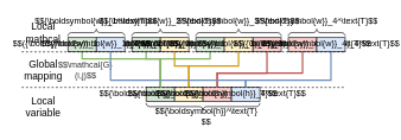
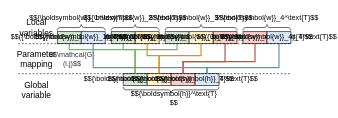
  <mxCell id="0" />
  <mxCell id="1" parent="0" />
  <mxCell id="2" value="$$\mathcal{G}(i,j)$$" style="text;html=1;align=center;verticalAlign=middle;whiteSpace=wrap;rounded=0;shadow=0;fillColor=none;fontColor=#333333;imageVerticalAlign=middle;labelPosition=center;verticalLabelPosition=middle;" parent="1" vertex="1"><mxGeometry x="100" y="88" width="40" height="20" as="geometry" /></mxCell>
  <mxCell id="3" value="$${\boldsymbol{h}}_1^\text{T}$$" style="rounded=0;whiteSpace=wrap;html=1;strokeWidth=1;spacingBottom=3;fillColor=#d5e8d4;strokeColor=#000000;" parent="1" vertex="1"><mxGeometry x="205" y="122" width="40" height="20" as="geometry" /></mxCell>
  <mxCell id="4" value="$${\boldsymbol{h}}_2^\text{T}$$" style="rounded=0;whiteSpace=wrap;html=1;strokeWidth=1;spacingBottom=3;fillColor=#fff2cc;strokeColor=#000000;" parent="1" vertex="1"><mxGeometry x="245" y="122" width="40" height="20" as="geometry" /></mxCell>
  <mxCell id="5" value="$${\boldsymbol{h}}_3^\text{T}$$" style="rounded=0;whiteSpace=wrap;html=1;strokeWidth=1;spacingBottom=3;fillColor=#f8cecc;strokeColor=#000000;" parent="1" vertex="1"><mxGeometry x="285" y="122" width="40" height="20" as="geometry" /></mxCell>
  <mxCell id="6" value="$${\boldsymbol{h}}_4^\text{T}$$" style="rounded=0;whiteSpace=wrap;html=1;strokeWidth=1;spacingBottom=3;fillColor=#dae8fc;strokeColor=#000000;" parent="1" vertex="1"><mxGeometry x="325" y="122" width="40" height="20" as="geometry" /></mxCell>
  <mxCell id="7" value="$${\boldsymbol{h}}^\text{T}&lt;br&gt;$$" style="rounded=0;whiteSpace=wrap;html=1;strokeColor=none;fillColor=none;spacingBottom=3;" parent="1" vertex="1"><mxGeometry x="270" y="154" width="40" height="20" as="geometry" /></mxCell>
  <mxCell id="8" style="edgeStyle=orthogonalEdgeStyle;rounded=0;orthogonalLoop=1;jettySize=auto;html=1;exitX=0.5;exitY=1;exitDx=0;exitDy=0;entryX=0.5;entryY=0;entryDx=0;entryDy=0;shadow=0;fontSize=10;endArrow=none;endFill=0;strokeColor=#82b366;strokeWidth=2;fillColor=#d5e8d4;" parent="1" source="9" target="3" edge="1"><mxGeometry relative="1" as="geometry"><Array as="points"><mxPoint x="205" y="82" /><mxPoint x="225" y="82" /></Array></mxGeometry></mxCell>
  <mxCell id="9" value="$$({\boldsymbol{w}}_2)_1^\text{T}$$" style="rounded=0;whiteSpace=wrap;html=1;fillColor=#d5e8d4;spacingBottom=3;strokeColor=#000000;" parent="1" vertex="1"><mxGeometry x="185" y="52" width="40" height="20" as="geometry" /></mxCell>
  <mxCell id="10" style="edgeStyle=orthogonalEdgeStyle;rounded=0;orthogonalLoop=1;jettySize=auto;html=1;exitX=0.5;exitY=1;exitDx=0;exitDy=0;shadow=0;fontSize=10;endArrow=none;endFill=0;strokeColor=#d79b00;strokeWidth=2;fillColor=#ffe6cc;" parent="1" source="11" target="4" edge="1"><mxGeometry relative="1" as="geometry"><Array as="points"><mxPoint x="245" y="92" /><mxPoint x="265" y="92" /></Array></mxGeometry></mxCell>
  <mxCell id="11" value="$$({\boldsymbol{w}}_2)_2^\text{T}$$" style="rounded=0;whiteSpace=wrap;html=1;fillColor=#fff2cc;spacingBottom=3;strokeColor=#000000;" parent="1" vertex="1"><mxGeometry x="225" y="52" width="40" height="20" as="geometry" /></mxCell>
  <mxCell id="12" style="edgeStyle=orthogonalEdgeStyle;rounded=0;orthogonalLoop=1;jettySize=auto;html=1;exitX=0.5;exitY=1;exitDx=0;exitDy=0;shadow=0;fontSize=10;endArrow=none;endFill=0;strokeColor=#82b366;strokeWidth=2;fillColor=#d5e8d4;" parent="1" source="13" target="3" edge="1"><mxGeometry relative="1" as="geometry"><Array as="points"><mxPoint x="295" y="82" /><mxPoint x="225" y="82" /></Array></mxGeometry></mxCell>
  <mxCell id="13" value="$$({\boldsymbol{w}}_3)_1^\text{T}$$" style="rounded=0;whiteSpace=wrap;html=1;fillColor=#d5e8d4;spacingBottom=3;strokeColor=#000000;" parent="1" vertex="1"><mxGeometry x="275" y="52" width="40" height="20" as="geometry" /></mxCell>
  <mxCell id="14" style="edgeStyle=orthogonalEdgeStyle;rounded=0;orthogonalLoop=1;jettySize=auto;html=1;exitX=0.5;exitY=1;exitDx=0;exitDy=0;shadow=0;fontSize=10;endArrow=none;endFill=0;strokeColor=#b85450;strokeWidth=2;fillColor=#f8cecc;" parent="1" source="15" target="5" edge="1"><mxGeometry relative="1" as="geometry"><Array as="points"><mxPoint x="375" y="102" /><mxPoint x="305" y="102" /></Array></mxGeometry></mxCell>
  <mxCell id="15" value="$$({\boldsymbol{w}}_3)_3^\text{T}$$" style="rounded=0;whiteSpace=wrap;html=1;fillColor=#f8cecc;spacingBottom=3;strokeColor=#000000;" parent="1" vertex="1"><mxGeometry x="355" y="52" width="40" height="20" as="geometry" /></mxCell>
  <mxCell id="16" style="edgeStyle=orthogonalEdgeStyle;rounded=0;orthogonalLoop=1;jettySize=auto;html=1;exitX=0.5;exitY=1;exitDx=0;exitDy=0;entryX=0.5;entryY=0;entryDx=0;entryDy=0;shadow=0;fontSize=10;endArrow=none;endFill=0;strokeColor=#d79b00;strokeWidth=2;fillColor=#ffe6cc;" parent="1" source="17" target="4" edge="1"><mxGeometry relative="1" as="geometry"><mxPoint x="335" y="68" as="sourcePoint" /><mxPoint x="265" y="108" as="targetPoint" /><Array as="points"><mxPoint x="335" y="92" /><mxPoint x="265" y="92" /></Array></mxGeometry></mxCell>
  <mxCell id="17" value="$$({\boldsymbol{w}}_3)_2^\text{T}$$" style="rounded=0;whiteSpace=wrap;html=1;fillColor=#fff2cc;spacingBottom=3;strokeColor=#000000;" parent="1" vertex="1"><mxGeometry x="315" y="52" width="40" height="20" as="geometry" /></mxCell>
  <mxCell id="18" style="edgeStyle=orthogonalEdgeStyle;rounded=0;orthogonalLoop=1;jettySize=auto;html=1;exitX=0.5;exitY=1;exitDx=0;exitDy=0;entryX=0.5;entryY=0;entryDx=0;entryDy=0;shadow=0;fontSize=10;endArrow=none;endFill=0;strokeColor=#b85450;strokeWidth=2;fillColor=#f8cecc;" parent="1" source="19" target="5" edge="1"><mxGeometry relative="1" as="geometry"><Array as="points"><mxPoint x="425" y="102" /><mxPoint x="305" y="102" /></Array></mxGeometry></mxCell>
  <mxCell id="19" value="$$({\boldsymbol{w}}_4)_3^\text{T}$$" style="rounded=0;whiteSpace=wrap;html=1;fillColor=#f8cecc;spacingBottom=3;strokeColor=#000000;" parent="1" vertex="1"><mxGeometry x="405" y="52" width="40" height="20" as="geometry" /></mxCell>
  <mxCell id="20" style="edgeStyle=orthogonalEdgeStyle;rounded=0;orthogonalLoop=1;jettySize=auto;html=1;exitX=0.5;exitY=1;exitDx=0;exitDy=0;entryX=0.5;entryY=0;entryDx=0;entryDy=0;shadow=0;fontSize=10;strokeColor=#6c8ebf;strokeWidth=2;endArrow=none;endFill=0;fillColor=#dae8fc;" parent="1" source="21" target="6" edge="1"><mxGeometry relative="1" as="geometry"><Array as="points"><mxPoint x="465" y="112" /><mxPoint x="345" y="112" /></Array></mxGeometry></mxCell>
  <mxCell id="21" value="$$({\boldsymbol{w}}_4)_4^\text{T}$$" style="rounded=0;whiteSpace=wrap;html=1;fillColor=#dae8fc;spacingBottom=3;strokeColor=#000000;" parent="1" vertex="1"><mxGeometry x="445" y="52" width="40" height="20" as="geometry" /></mxCell>
  <mxCell id="22" style="edgeStyle=orthogonalEdgeStyle;rounded=0;orthogonalLoop=1;jettySize=auto;html=1;exitX=0.5;exitY=1;exitDx=0;exitDy=0;entryX=0.5;entryY=0;entryDx=0;entryDy=0;shadow=0;fontSize=10;endArrow=none;endFill=0;strokeColor=#82b366;strokeWidth=2;fillColor=#d5e8d4;" parent="1" source="23" target="3" edge="1"><mxGeometry relative="1" as="geometry"><Array as="points"><mxPoint x="115" y="82" /><mxPoint x="225" y="82" /></Array></mxGeometry></mxCell>
  <mxCell id="23" value="$$({\boldsymbol{w}}_1)_1^\text{T}$$" style="rounded=0;whiteSpace=wrap;html=1;fillColor=#d5e8d4;spacingBottom=3;strokeColor=#000000;" parent="1" vertex="1"><mxGeometry x="95" y="52" width="40" height="20" as="geometry" /></mxCell>
  <mxCell id="24" value="$${\boldsymbol{w}}_1^\text{T}$$" style="rounded=0;whiteSpace=wrap;html=1;fillColor=none;strokeColor=none;spacingBottom=3;" parent="1" vertex="1"><mxGeometry x="115" y="20" width="40" height="20" as="geometry" /></mxCell>
  <mxCell id="25" value="$${\boldsymbol{w}}_2^\text{T}$$" style="rounded=0;whiteSpace=wrap;html=1;fillColor=none;strokeColor=none;spacingBottom=3;" parent="1" vertex="1"><mxGeometry x="205" y="20" width="40" height="20" as="geometry" /></mxCell>
  <mxCell id="26" value="$${\boldsymbol{w}}_3^\text{T}$$" style="rounded=0;whiteSpace=wrap;html=1;fillColor=none;strokeColor=none;spacingBottom=3;" parent="1" vertex="1"><mxGeometry x="315" y="20" width="40" height="20" as="geometry" /></mxCell>
  <mxCell id="27" value="$${\boldsymbol{w}}_4^\text{T}$$" style="rounded=0;whiteSpace=wrap;html=1;fillColor=none;strokeColor=none;spacingBottom=3;" parent="1" vertex="1"><mxGeometry x="425" y="20" width="40" height="20" as="geometry" /></mxCell>
  <mxCell id="28" style="edgeStyle=orthogonalEdgeStyle;rounded=0;orthogonalLoop=1;jettySize=auto;html=1;exitX=0.5;exitY=1;exitDx=0;exitDy=0;entryX=0.5;entryY=0;entryDx=0;entryDy=0;shadow=0;fontSize=10;endArrow=none;endFill=0;strokeColor=#6c8ebf;strokeWidth=2;fillColor=#dae8fc;" parent="1" source="29" target="6" edge="1"><mxGeometry relative="1" as="geometry"><Array as="points"><mxPoint x="155" y="112" /><mxPoint x="345" y="112" /></Array></mxGeometry></mxCell>
  <mxCell id="29" value="$$({\boldsymbol{w}}_1)_4^\text{T}$$" style="rounded=0;whiteSpace=wrap;html=1;fillColor=#dae8fc;spacingBottom=3;strokeColor=#000000;" parent="1" vertex="1"><mxGeometry x="135" y="52" width="40" height="20" as="geometry" /></mxCell>
- <mxCell id="30" value="Local&lt;br&gt;mathcal" style="text;html=1;align=center;verticalAlign=middle;resizable=0;points=[];autosize=1;strokeColor=none;fillColor=none;fontSize=14;" parent="1" vertex="1"><mxGeometry x="25" y="25" width="70" height="40" as="geometry" /></mxCell>
- <mxCell id="31" value="Local&lt;br&gt;variable" style="text;html=1;align=center;verticalAlign=middle;resizable=0;points=[];autosize=1;strokeColor=none;fillColor=none;fontSize=14;" parent="1" vertex="1"><mxGeometry x="30" y="129" width="60" height="40" as="geometry" /></mxCell>
+ <mxCell id="30" value="Local&lt;br&gt;variables" style="text;html=1;align=center;verticalAlign=middle;resizable=0;points=[];autosize=1;strokeColor=none;fillColor=none;fontSize=14;" parent="1" vertex="1"><mxGeometry x="25" y="25" width="70" height="40" as="geometry" /></mxCell>
+ <mxCell id="31" value="Global&lt;br&gt;variable" style="text;html=1;align=center;verticalAlign=middle;resizable=0;points=[];autosize=1;strokeColor=none;fillColor=none;fontSize=14;" parent="1" vertex="1"><mxGeometry x="30" y="129" width="60" height="40" as="geometry" /></mxCell>
  <mxCell id="32" value="" style="verticalLabelPosition=bottom;shadow=0;dashed=0;align=center;html=1;verticalAlign=top;strokeWidth=1;shape=mxgraph.mockup.markup.curlyBrace;strokeColor=#050505;fontSize=10;fillColor=none;" parent="1" vertex="1"><mxGeometry x="95" y="40" width="80" height="10" as="geometry" /></mxCell>
  <mxCell id="33" value="" style="verticalLabelPosition=bottom;shadow=0;dashed=0;align=center;html=1;verticalAlign=top;strokeWidth=1;shape=mxgraph.mockup.markup.curlyBrace;strokeColor=#050505;fontSize=10;fillColor=none;" parent="1" vertex="1"><mxGeometry x="185" y="40" width="80" height="10" as="geometry" /></mxCell>
  <mxCell id="34" value="" style="verticalLabelPosition=bottom;shadow=0;dashed=0;align=center;html=1;verticalAlign=top;strokeWidth=1;shape=mxgraph.mockup.markup.curlyBrace;strokeColor=#050505;fontSize=10;fillColor=none;" parent="1" vertex="1"><mxGeometry x="275" y="40" width="120" height="10" as="geometry" /></mxCell>
  <mxCell id="35" value="" style="verticalLabelPosition=bottom;shadow=0;dashed=0;align=center;html=1;verticalAlign=top;strokeWidth=1;shape=mxgraph.mockup.markup.curlyBrace;strokeColor=#050505;fontSize=10;fillColor=none;" parent="1" vertex="1"><mxGeometry x="405" y="40" width="80" height="10" as="geometry" /></mxCell>
  <mxCell id="36" value="" style="verticalLabelPosition=bottom;shadow=0;dashed=0;align=center;html=1;verticalAlign=top;strokeWidth=1;shape=mxgraph.mockup.markup.curlyBrace;strokeColor=#050505;fontSize=10;fillColor=none;flipV=1;" parent="1" vertex="1"><mxGeometry x="205" y="144" width="160" height="10" as="geometry" /></mxCell>
- <mxCell id="37" value="Global&lt;br style=&quot;font-size: 14px;&quot;&gt;mapping" style="text;html=1;align=center;verticalAlign=middle;resizable=0;points=[];autosize=1;strokeColor=none;fillColor=none;fontSize=14;" parent="1" vertex="1"><mxGeometry x="20" y="78" width="80" height="40" as="geometry" /></mxCell>
+ <mxCell id="37" value="Parameter&lt;br style=&quot;font-size: 14px;&quot;&gt;mapping" style="text;html=1;align=center;verticalAlign=middle;resizable=0;points=[];autosize=1;strokeColor=none;fillColor=none;fontSize=14;" parent="1" vertex="1"><mxGeometry x="20" y="78" width="80" height="40" as="geometry" /></mxCell>
  <mxCell id="38" value="" style="endArrow=none;dashed=1;html=1;rounded=0;shadow=0;fontSize=10;strokeColor=#050505;strokeWidth=1;" parent="1" edge="1"><mxGeometry width="50" height="50" relative="1" as="geometry"><mxPoint x="30" y="122" as="sourcePoint" /><mxPoint x="485.472" y="122" as="targetPoint" /></mxGeometry></mxCell>
  <mxCell id="39" value="" style="endArrow=none;dashed=1;html=1;rounded=0;shadow=0;fontSize=10;strokeColor=#050505;strokeWidth=1;entryX=1;entryY=1;entryDx=0;entryDy=0;" parent="1" target="21" edge="1"><mxGeometry width="50" height="50" relative="1" as="geometry"><mxPoint x="30" y="72" as="sourcePoint" /><mxPoint x="95" y="72" as="targetPoint" /></mxGeometry></mxCell>
